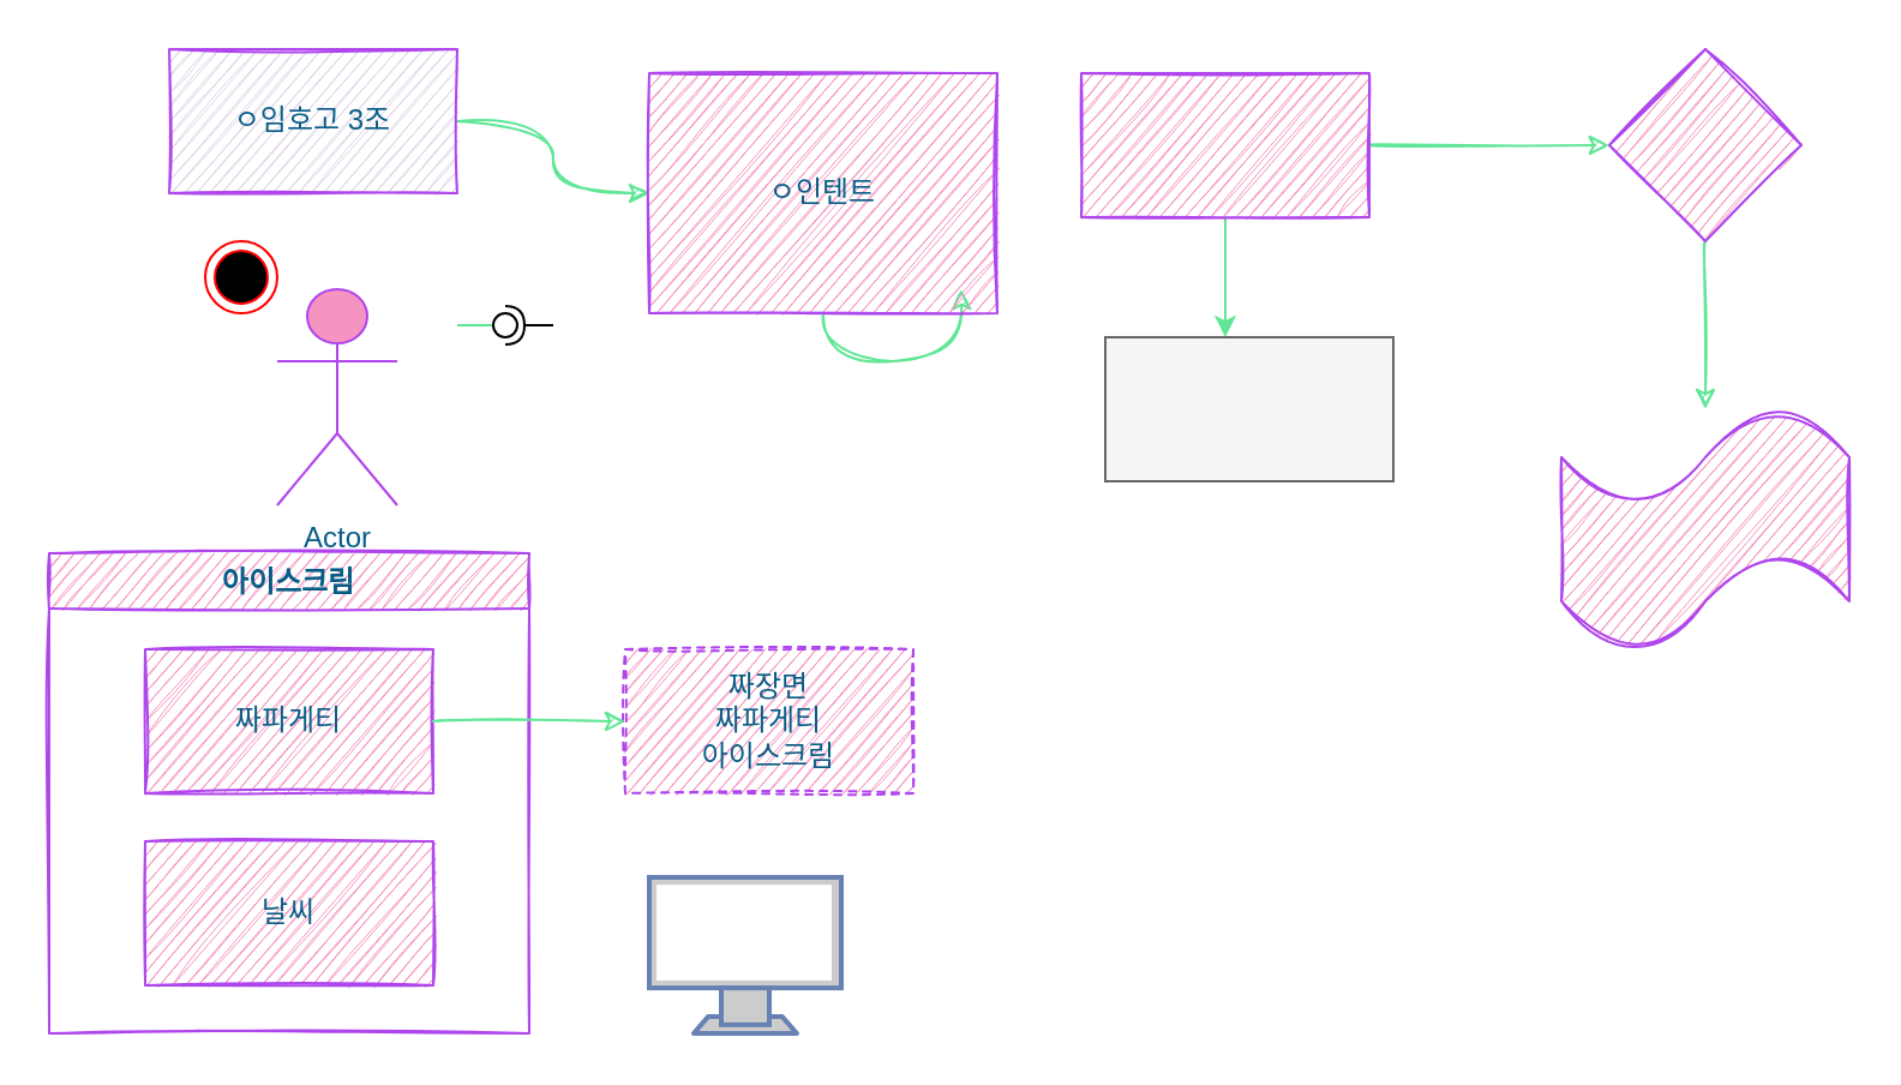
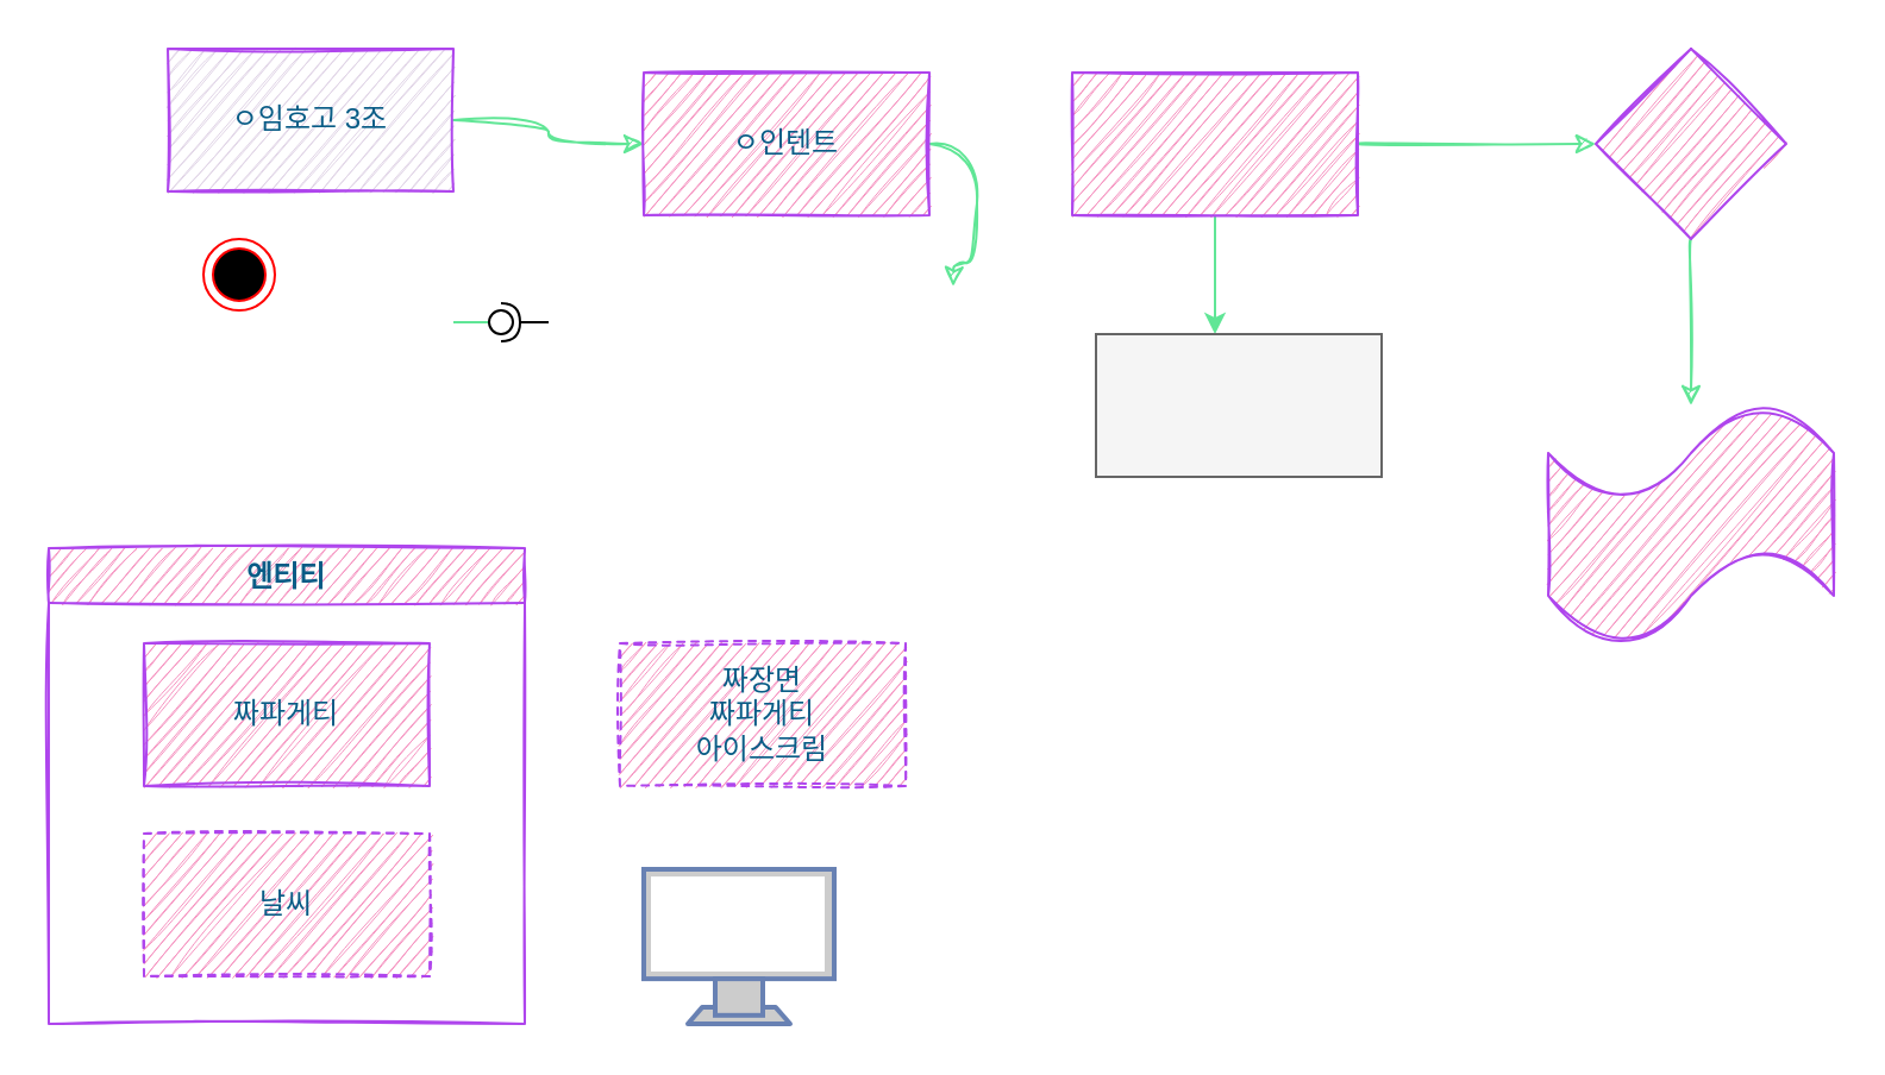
  <mxCell id="0" />
  <mxCell id="1" parent="0" />
  <mxCell id="2" style="edgeStyle=orthogonalEdgeStyle;rounded=0;orthogonalLoop=1;jettySize=auto;html=1;strokeColor=#60E696;fontColor=#095C86;sketch=1;curved=1;" parent="1" source="3" target="5" edge="1"><mxGeometry relative="1" as="geometry"><mxPoint x="220" y="60" as="targetPoint" /></mxGeometry></mxCell>
  <mxCell id="3" value="&lt;font style=&quot;vertical-align: inherit&quot;&gt;&lt;font style=&quot;vertical-align: inherit&quot;&gt;ㅇ임호고 3조&lt;/font&gt;&lt;/font&gt;" style="rounded=0;whiteSpace=wrap;html=1;fillColor=#e1d5e7;strokeColor=#AF45ED;fontColor=#095C86;sketch=1;" parent="1" vertex="1"><mxGeometry x="70" y="20" width="120" height="60" as="geometry" /></mxCell>
  <mxCell id="4" value="" style="edgeStyle=orthogonalEdgeStyle;rounded=0;orthogonalLoop=1;jettySize=auto;html=1;strokeColor=#60E696;fontColor=#095C86;sketch=1;curved=1;" parent="1" source="5" edge="1"><mxGeometry relative="1" as="geometry"><mxPoint x="400" y="120" as="targetPoint" /></mxGeometry></mxCell>
- <mxCell id="5" value="&lt;font style=&quot;vertical-align: inherit&quot;&gt;&lt;font style=&quot;vertical-align: inherit&quot;&gt;ㅇ인텐트&lt;/font&gt;&lt;/font&gt;" style="rounded=0;whiteSpace=wrap;html=1;fillColor=#F694C1;strokeColor=#AF45ED;fontColor=#095C86;sketch=1;" parent="1" vertex="1"><mxGeometry x="270" y="30" width="145" height="100" as="geometry" /></mxCell>
+ <mxCell id="5" value="&lt;font style=&quot;vertical-align: inherit&quot;&gt;&lt;font style=&quot;vertical-align: inherit&quot;&gt;ㅇ인텐트&lt;/font&gt;&lt;/font&gt;" style="rounded=0;whiteSpace=wrap;html=1;fillColor=#F694C1;strokeColor=#AF45ED;fontColor=#095C86;sketch=1;" parent="1" vertex="1"><mxGeometry x="270" y="30" width="120" height="60" as="geometry" /></mxCell>
  <mxCell id="6" value="" style="edgeStyle=orthogonalEdgeStyle;rounded=0;orthogonalLoop=1;jettySize=auto;html=1;strokeColor=#60E696;fontColor=#095C86;sketch=1;curved=1;" parent="1" source="8" target="10" edge="1"><mxGeometry relative="1" as="geometry" /></mxCell>
  <mxCell id="7" style="edgeStyle=orthogonalEdgeStyle;curved=0;rounded=1;sketch=0;orthogonalLoop=1;jettySize=auto;html=1;fontColor=#095C86;strokeColor=#60E696;fillColor=#F694C1;" parent="1" source="8" edge="1"><mxGeometry relative="1" as="geometry"><mxPoint x="510" y="140" as="targetPoint" /></mxGeometry></mxCell>
  <mxCell id="8" value="" style="rounded=0;whiteSpace=wrap;html=1;fillColor=#F694C1;strokeColor=#AF45ED;fontColor=#095C86;sketch=1;" parent="1" vertex="1"><mxGeometry x="450" y="30" width="120" height="60" as="geometry" /></mxCell>
  <mxCell id="9" value="" style="edgeStyle=orthogonalEdgeStyle;rounded=0;orthogonalLoop=1;jettySize=auto;html=1;strokeColor=#60E696;fontColor=#095C86;sketch=1;curved=1;" parent="1" source="10" target="11" edge="1"><mxGeometry relative="1" as="geometry" /></mxCell>
  <mxCell id="10" value="" style="rhombus;whiteSpace=wrap;html=1;rounded=0;fillColor=#F694C1;strokeColor=#AF45ED;fontColor=#095C86;sketch=1;" parent="1" vertex="1"><mxGeometry x="670" y="20" width="80" height="80" as="geometry" /></mxCell>
  <mxCell id="11" value="" style="shape=tape;whiteSpace=wrap;html=1;rounded=0;fillColor=#F694C1;strokeColor=#AF45ED;fontColor=#095C86;sketch=1;" parent="1" vertex="1"><mxGeometry x="650" y="170" width="120" height="100" as="geometry" /></mxCell>
- <mxCell id="12" value="아이스크림" style="swimlane;fillColor=#F694C1;strokeColor=#AF45ED;fontColor=#095C86;sketch=1;" parent="1" vertex="1"><mxGeometry x="20" y="230" width="200" height="200" as="geometry" /></mxCell>
+ <mxCell id="12" value="엔티티" style="swimlane;fillColor=#F694C1;strokeColor=#AF45ED;fontColor=#095C86;sketch=1;" parent="1" vertex="1"><mxGeometry x="20" y="230" width="200" height="200" as="geometry" /></mxCell>
  <mxCell id="13" value="&lt;font style=&quot;vertical-align: inherit&quot;&gt;&lt;font style=&quot;vertical-align: inherit&quot;&gt;짜파게티&lt;/font&gt;&lt;/font&gt;" style="whiteSpace=wrap;html=1;fillColor=#F694C1;strokeColor=#AF45ED;fontColor=#095C86;sketch=1;" parent="12" vertex="1"><mxGeometry x="40" y="40" width="120" height="60" as="geometry" /></mxCell>
- <mxCell id="14" value="&lt;font style=&quot;vertical-align: inherit&quot;&gt;&lt;font style=&quot;vertical-align: inherit&quot;&gt;&lt;font style=&quot;vertical-align: inherit&quot;&gt;&lt;font style=&quot;vertical-align: inherit&quot;&gt;날씨&lt;/font&gt;&lt;/font&gt;&lt;/font&gt;&lt;/font&gt;" style="whiteSpace=wrap;html=1;fillColor=#F694C1;strokeColor=#AF45ED;fontColor=#095C86;sketch=1;" parent="12" vertex="1"><mxGeometry x="40" y="120" width="120" height="60" as="geometry" /></mxCell>
+ <mxCell id="14" value="&lt;font style=&quot;vertical-align: inherit&quot;&gt;&lt;font style=&quot;vertical-align: inherit&quot;&gt;&lt;font style=&quot;vertical-align: inherit&quot;&gt;&lt;font style=&quot;vertical-align: inherit&quot;&gt;날씨&lt;/font&gt;&lt;/font&gt;&lt;/font&gt;&lt;/font&gt;" style="whiteSpace=wrap;html=1;fillColor=#F694C1;strokeColor=#AF45ED;fontColor=#095C86;sketch=1;dashed=1;" parent="12" vertex="1"><mxGeometry x="40" y="120" width="120" height="60" as="geometry" /></mxCell>
  <mxCell id="15" value="&lt;font style=&quot;vertical-align: inherit&quot;&gt;&lt;font style=&quot;vertical-align: inherit&quot;&gt;&lt;font style=&quot;vertical-align: inherit&quot;&gt;&lt;font style=&quot;vertical-align: inherit&quot;&gt;짜장면&lt;br&gt;짜파게티&lt;br&gt;아이스크림&lt;br&gt;&lt;/font&gt;&lt;/font&gt;&lt;/font&gt;&lt;/font&gt;" style="whiteSpace=wrap;html=1;fillColor=#F694C1;strokeColor=#AF45ED;fontColor=#095C86;sketch=1;dashed=1;" parent="1" vertex="1"><mxGeometry x="260" y="270" width="120" height="60" as="geometry" /></mxCell>
- <mxCell id="16" value="" style="edgeStyle=orthogonalEdgeStyle;rounded=0;orthogonalLoop=1;jettySize=auto;html=1;strokeColor=#60E696;fontColor=#095C86;sketch=1;curved=1;" parent="1" source="13" target="15" edge="1"><mxGeometry relative="1" as="geometry" /></mxCell>
  <mxCell id="17" value="" style="ellipse;html=1;shape=endState;fillColor=#000000;strokeColor=#ff0000;rounded=0;sketch=0;fontColor=#095C86;" parent="1" vertex="1"><mxGeometry x="85" y="100" width="30" height="30" as="geometry" /></mxCell>
  <mxCell id="18" value="" style="fontColor=#0066CC;verticalAlign=top;verticalLabelPosition=bottom;labelPosition=center;align=center;html=1;outlineConnect=0;fillColor=#CCCCCC;strokeColor=#6881B3;gradientColor=none;gradientDirection=north;strokeWidth=2;shape=mxgraph.networks.monitor;rounded=0;sketch=0;" parent="1" vertex="1"><mxGeometry x="270" y="365" width="80" height="65" as="geometry" /></mxCell>
- <mxCell id="19" value="Actor" style="shape=umlActor;verticalLabelPosition=bottom;verticalAlign=top;html=1;rounded=0;sketch=0;fontColor=#095C86;strokeColor=#AF45ED;fillColor=#F694C1;" parent="1" vertex="1"><mxGeometry x="115" y="120" width="50" height="90" as="geometry" /></mxCell>
  <mxCell id="20" value="" style="rounded=0;orthogonalLoop=1;jettySize=auto;html=1;endArrow=none;endFill=0;fontColor=#095C86;strokeColor=#60E696;fillColor=#F694C1;" parent="1" target="22" edge="1"><mxGeometry relative="1" as="geometry"><mxPoint x="190" y="135" as="sourcePoint" /></mxGeometry></mxCell>
  <mxCell id="21" value="" style="rounded=0;orthogonalLoop=1;jettySize=auto;html=1;endArrow=halfCircle;endFill=0;entryX=0.5;entryY=0.5;entryDx=0;entryDy=0;endSize=6;strokeWidth=1;fontColor=#095C86;fillColor=#F694C1;" parent="1" target="22" edge="1"><mxGeometry relative="1" as="geometry"><mxPoint x="230" y="135" as="sourcePoint" /></mxGeometry></mxCell>
  <mxCell id="22" value="" style="ellipse;whiteSpace=wrap;html=1;fontFamily=Helvetica;fontSize=12;fontColor=#000000;align=center;strokeColor=#000000;fillColor=#ffffff;points=[];aspect=fixed;resizable=0;rounded=0;sketch=0;" parent="1" vertex="1"><mxGeometry x="205" y="130" width="10" height="10" as="geometry" /></mxCell>
  <mxCell id="23" value="" style="verticalLabelPosition=bottom;verticalAlign=top;html=1;shape=mxgraph.basic.rect;fillColor2=none;strokeWidth=1;size=20;indent=5;rounded=0;sketch=0;fillColor=#f5f5f5;strokeColor=#666666;fontColor=#333333;" parent="1" vertex="1"><mxGeometry x="460" y="140" width="120" height="60" as="geometry" /></mxCell>
